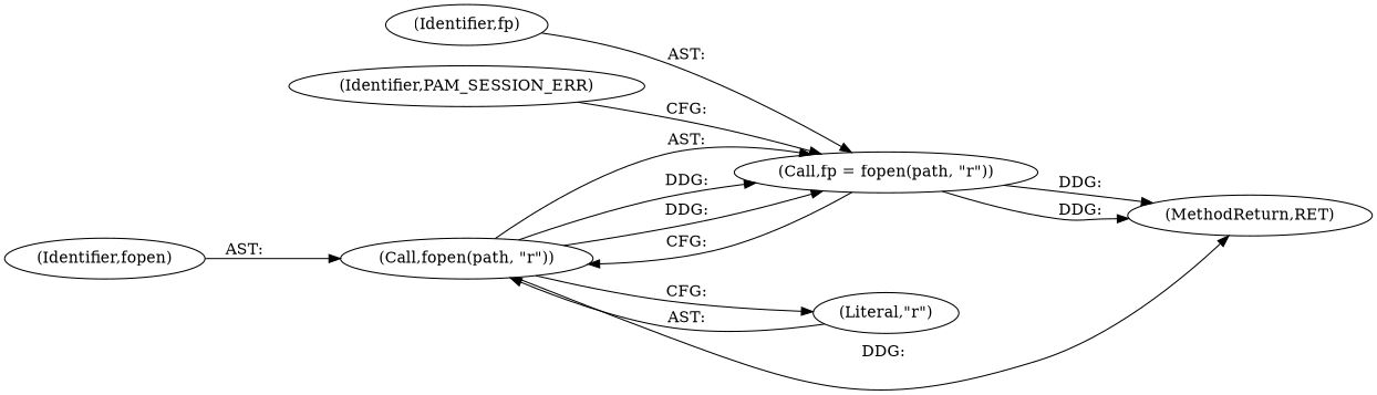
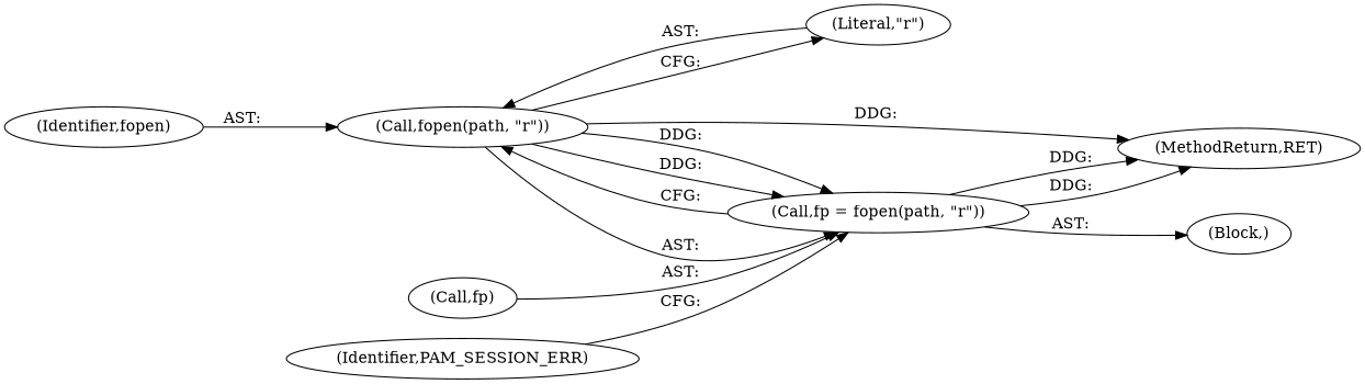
  digraph {
    rankdir=LR
    n1 [label="(Call,fopen(path, \"r\"))"]
    n2 [label="(Call,fp = fopen(path, \"r\"))"]
    n3 [label="(Literal,\"r\")"]
    n4 [label="(MethodReturn,RET)"]
+   n5 [label="(Block,)"]
    n6 [label="(Identifier,fopen)"]
-   n7 [label="(Identifier,fp)"]
+   n7 [label="(Call,fp)"]
    n8 [label="(Identifier,PAM_SESSION_ERR)"]
    n1 -> n2 [label="AST: "]
    n1 -> n2 [label="DDG: "]
    n1 -> n2 [label="DDG: "]
    n1 -> n3 [label="CFG: "]
    n1 -> n4 [label="DDG: "]
    n2 -> n1 [label="CFG: "]
    n2 -> n4 [label="DDG: "]
    n2 -> n4 [label="DDG: "]
+   n2 -> n5 [label="AST: "]
    n3 -> n1 [label="AST: "]
    n6 -> n1 [label="AST: "]
    n7 -> n2 [label="AST: "]
    n8 -> n2 [label="CFG: "]
  }
